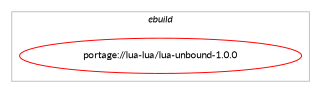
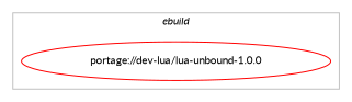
  digraph {
    compound=true
    concentrate=true
    fontname=Lato
    fontsize=10
    newrank=true
    rankdir=LR
    ranksep=1.5
-   n1 [color=red fontname=Lato fontsize=10 label="portage://lua-lua/lua-unbound-1.0.0" width=4]
+   n1 [color=red fontname=Lato fontsize=10 label="portage://dev-lua/lua-unbound-1.0.0" width=4]
    subgraph cluster_1 {
      color=gray
      label=<<i>ebuild</i>>
      n1
    }
    subgraph cluster_2 {
      color=gray
      label=<<i>dependencies</i>>
      subgraph cluster_3 {
        color=gray
        fillcolor="#eeeeee"
        label=<<i>compile</i>>
        style=filled
      }
      subgraph cluster_4 {
        color=gray
        fillcolor="#eeeeee"
        label=<<i>compile and run</i>>
        style=filled
      }
      subgraph cluster_5 {
        color=gray
        fillcolor="#eeeeee"
        label=<<i>run</i>>
        style=filled
      }
    }
    subgraph cluster_6 {
      color=gray
      label=<<i>candidates</i>>
      rank=same
    }
  }
